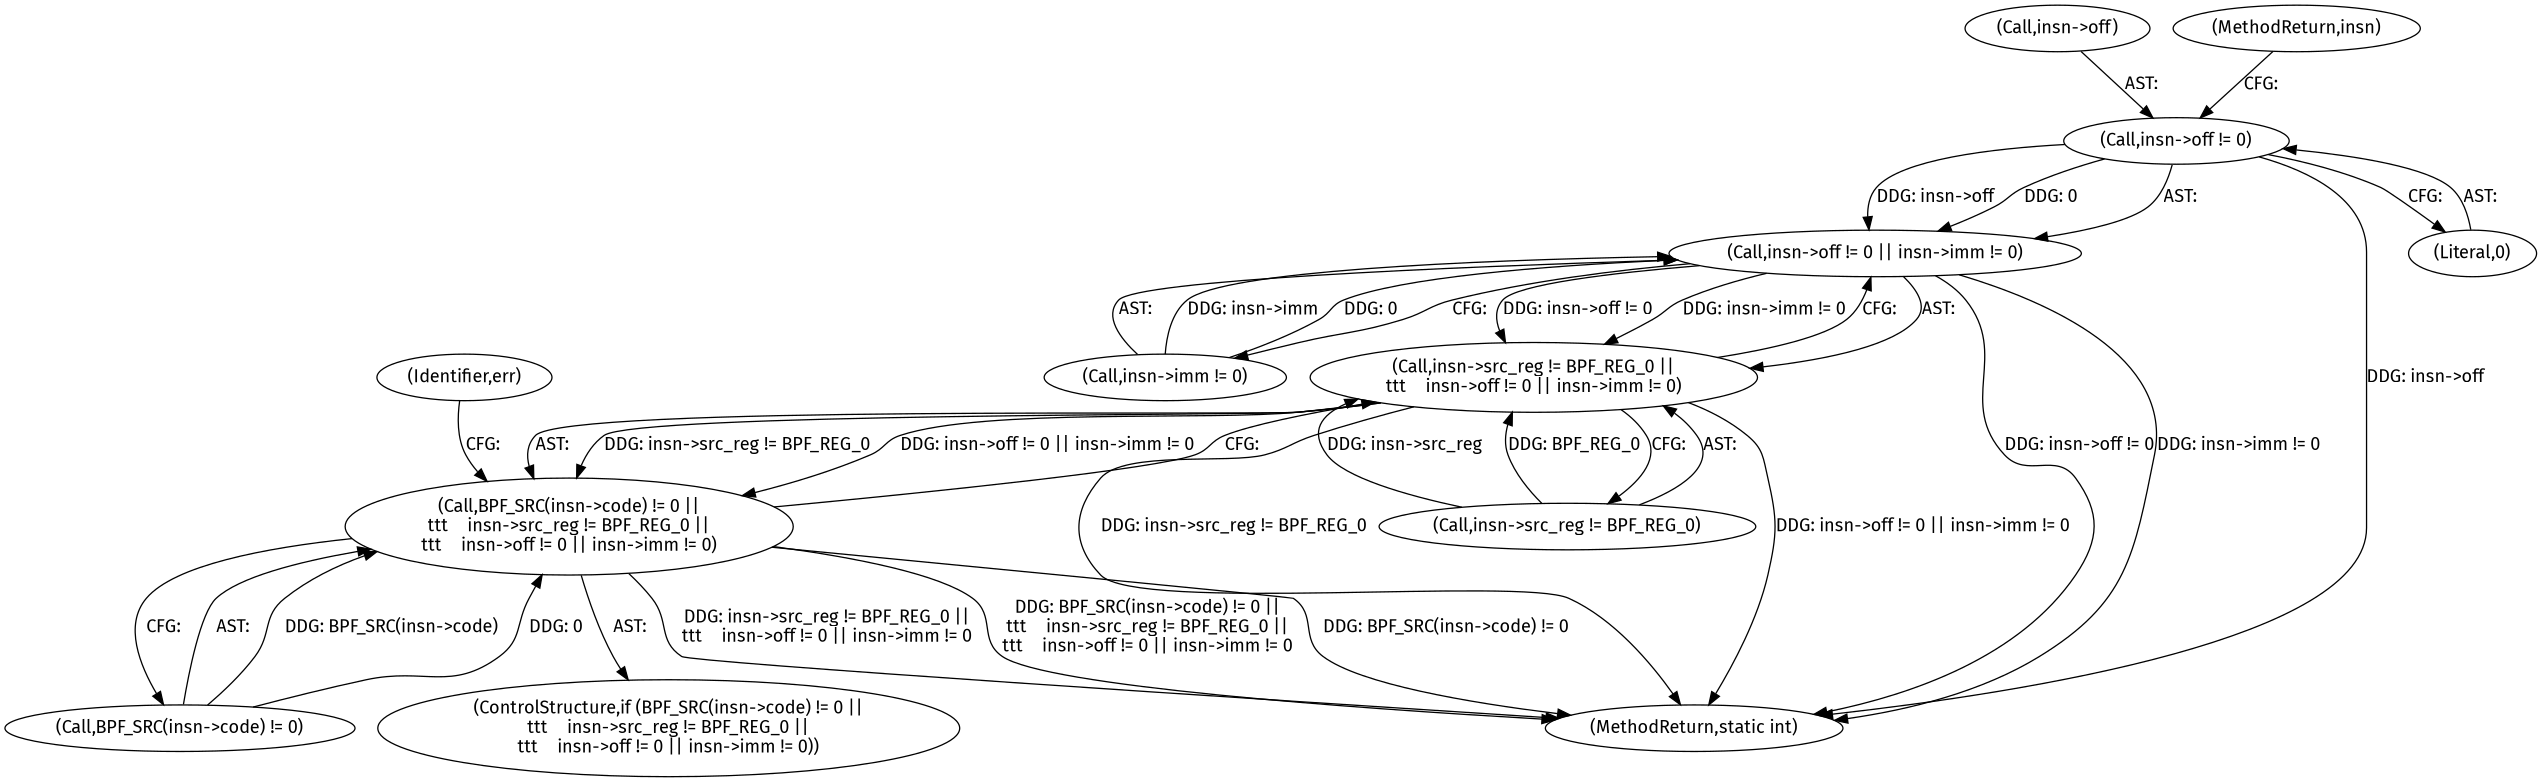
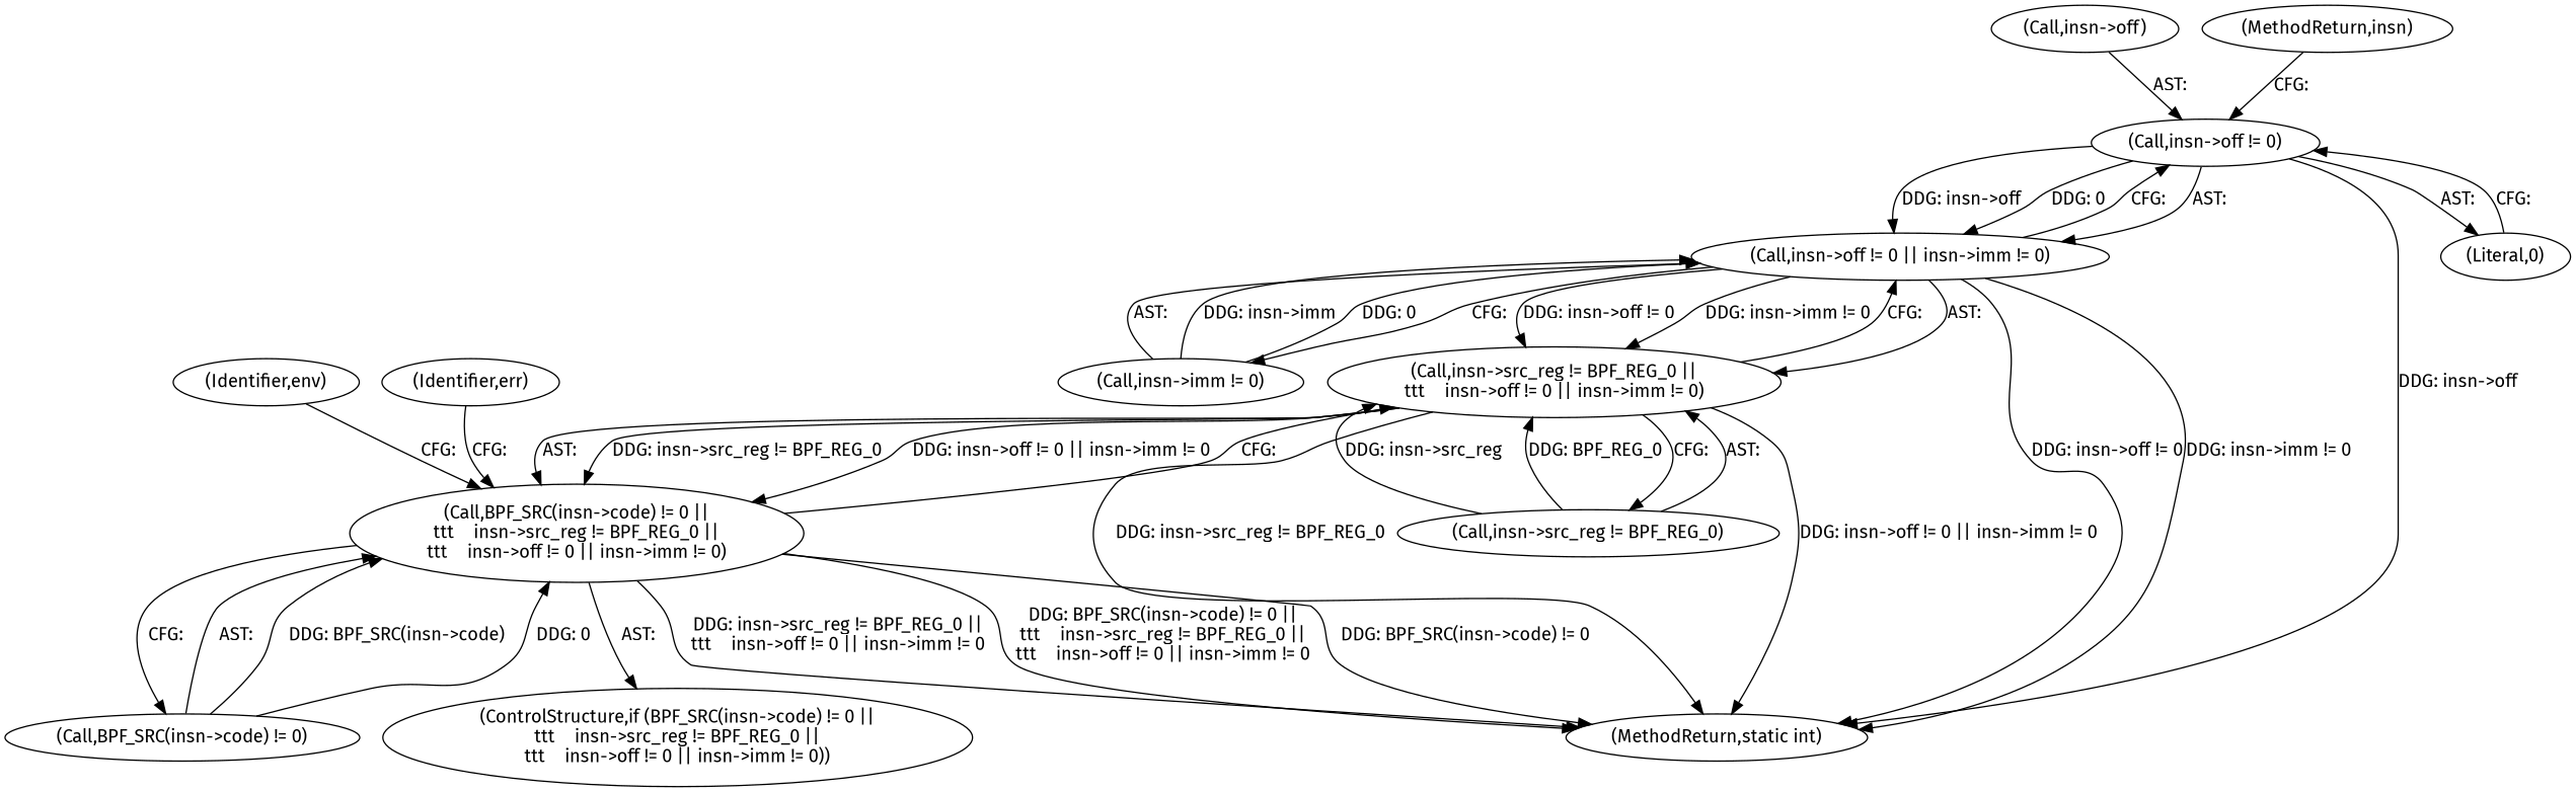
  digraph {
    fontname="Fira Sans"
    node [fontname="Fira Sans"]
    edge [fontname="Fira Sans"]
    n1 [label="(Call,insn->off != 0)"]
    n2 [label="(Call,insn->off != 0 || insn->imm != 0)"]
    n3 [label="(Literal,0)"]
    n4 [label="(MethodReturn,static int)"]
    n5 [label="(Call,insn->src_reg != BPF_REG_0 ||\n\t\t\t    insn->off != 0 || insn->imm != 0)"]
    n6 [label="(Call,insn->imm != 0)"]
    n7 [label="(Call,BPF_SRC(insn->code) != 0 ||\n\t\t\t    insn->src_reg != BPF_REG_0 ||\n\t\t\t    insn->off != 0 || insn->imm != 0)"]
    n8 [label="(Call,insn->src_reg != BPF_REG_0)"]
    n9 [label="(ControlStructure,if (BPF_SRC(insn->code) != 0 ||\n\t\t\t    insn->src_reg != BPF_REG_0 ||\n\t\t\t    insn->off != 0 || insn->imm != 0))"]
    n10 [label="(Call,BPF_SRC(insn->code) != 0)"]
+   n11 [label="(Identifier,env)"]
    n12 [label="(Call,insn->off)"]
    n13 [label="(Identifier,err)"]
    n14 [label="(MethodReturn,insn)"]
    n1 -> n2 [label="AST: "]
    n1 -> n2 [label="DDG: insn->off"]
    n1 -> n2 [label="DDG: 0"]
-   n1 -> n3 [label="CFG: "]
+   n1 -> n3 [label="AST: "]
    n1 -> n4 [label="DDG: insn->off"]
+   n2 -> n1 [label="CFG: "]
    n2 -> n4 [label="DDG: insn->off != 0"]
    n2 -> n4 [label="DDG: insn->imm != 0"]
    n2 -> n5 [label="AST: "]
    n2 -> n5 [label="DDG: insn->off != 0"]
    n2 -> n5 [label="DDG: insn->imm != 0"]
    n2 -> n6 [label="CFG: "]
-   n3 -> n1 [label="AST: "]
+   n3 -> n1 [label="CFG: "]
    n5 -> n2 [label="CFG: "]
    n5 -> n4 [label="DDG: insn->off != 0 || insn->imm != 0"]
    n5 -> n4 [label="DDG: insn->src_reg != BPF_REG_0"]
    n5 -> n7 [label="AST: "]
    n5 -> n7 [label="DDG: insn->src_reg != BPF_REG_0"]
    n5 -> n7 [label="DDG: insn->off != 0 || insn->imm != 0"]
    n5 -> n8 [label="CFG: "]
    n6 -> n2 [label="AST: "]
    n6 -> n2 [label="DDG: insn->imm"]
    n6 -> n2 [label="DDG: 0"]
    n7 -> n4 [label="DDG: insn->src_reg != BPF_REG_0 ||\n\t\t\t    insn->off != 0 || insn->imm != 0"]
    n7 -> n4 [label="DDG: BPF_SRC(insn->code) != 0 ||\n\t\t\t    insn->src_reg != BPF_REG_0 ||\n\t\t\t    insn->off != 0 || insn->imm != 0"]
    n7 -> n4 [label="DDG: BPF_SRC(insn->code) != 0"]
    n7 -> n5 [label="CFG: "]
    n7 -> n9 [label="AST: "]
    n7 -> n10 [label="CFG: "]
    n8 -> n5 [label="AST: "]
    n8 -> n5 [label="DDG: insn->src_reg"]
    n8 -> n5 [label="DDG: BPF_REG_0"]
    n10 -> n7 [label="AST: "]
    n10 -> n7 [label="DDG: BPF_SRC(insn->code)"]
    n10 -> n7 [label="DDG: 0"]
+   n11 -> n7 [label="CFG: "]
    n12 -> n1 [label="AST: "]
    n13 -> n7 [label="CFG: "]
    n14 -> n1 [label="CFG: "]
  }
